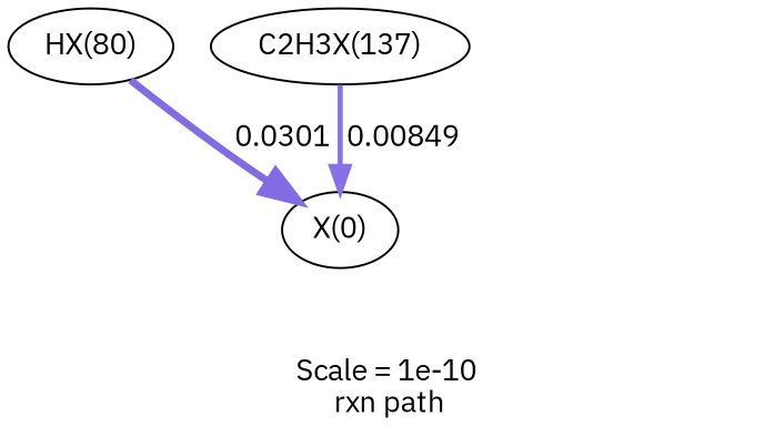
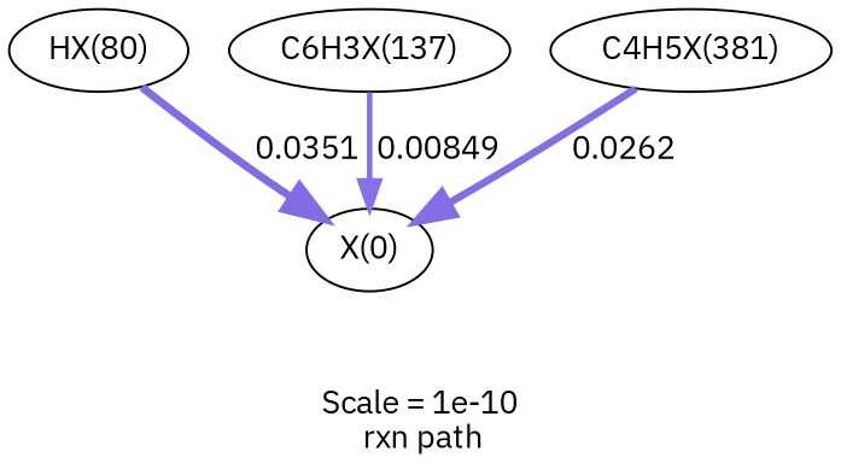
  digraph {
    fontname="IBM Plex Sans"
    label="Scale = 1e-10\l rxn path"
    node [fontname="IBM Plex Sans"]
    edge [fontname="IBM Plex Sans"]
    n1 [label="HX(80)"]
    n2 [label="X(0)"]
-   n3 [label="C2H3X(137)"]
-   n1 -> n2 [arrowsize=1.74 color="0.7, 0.535, 0.9" label=" 0.0301" style="setlinewidth(3.47)"]
+   n3 [label="C6H3X(137)"]
+   n4 [label="C4H5X(381)"]
+   n1 -> n2 [arrowsize=1.74 color="0.7, 0.535, 0.9" label=" 0.0351" style="setlinewidth(3.47)"]
    n3 -> n2 [arrowsize=1.2 color="0.7, 0.508, 0.9" label=" 0.00849" style="setlinewidth(2.4)"]
+   n4 -> n2 [arrowsize=1.62 color="0.7, 0.526, 0.9" label=" 0.0262" style="setlinewidth(3.25)"]
  }
